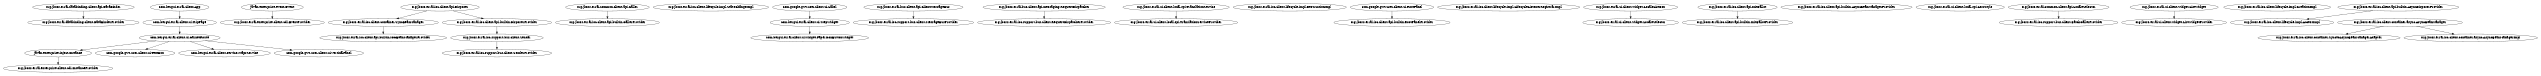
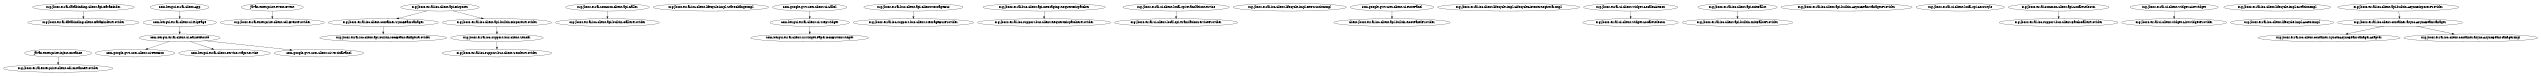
  digraph {
    "org.jboss.errai.databinding.client.api.DataBinder"
    "org.jboss.errai.databinding.client.DataBinderProvider"
    "javax.enterprise.inject.Instance"
    "org.jboss.errai.enterprise.client.cdi.InstanceProvider"
    "com.bergui.errai.client.ui.CarnetRoute"
    "com.google.gwt.user.client.ui.TextBox"
    "com.bergui.errai.client.service.MapsService"
    "com.google.gwt.user.client.ui.VerticalPanel"
    "javax.enterprise.event.Event"
    "org.jboss.errai.enterprise.client.cdi.EventProvider"
    "com.bergui.errai.client.ui.TripPage"
    "com.bergui.errai.client.App"
    "org.jboss.errai.ioc.support.bus.client.Sender"
    "org.jboss.errai.ioc.support.bus.client.SenderProvider"
    "org.jboss.errai.ioc.client.container.SyncBeanManager"
    "org.jboss.errai.ioc.client.api.builtin.IOCBeanManagerProvider"
    "org.jboss.errai.common.client.api.Caller"
    "org.jboss.errai.ioc.client.api.builtin.CallerProvider"
    "org.jboss.errai.ioc.client.lifecycle.impl.StateChangeImpl"
    "com.bergui.errai.client.ui.StepWidget"
    "com.bergui.errai.client.ui.widget.PaperIconButtonWidget"
    "com.google.gwt.user.client.ui.Label"
    "org.jboss.errai.bus.client.api.ClientMessageBus"
    "org.jboss.errai.ioc.support.bus.client.MessageBusProvider"
    "org.jboss.errai.bus.client.api.messaging.RequestDispatcher"
    "org.jboss.errai.ioc.support.bus.client.RequestDispatcherProvider"
    "org.jboss.errai.ui.client.local.spi.TranslationService"
    "org.jboss.errai.ui.client.local.spi.TranslationServiceProvider"
    "org.jboss.errai.ioc.client.lifecycle.impl.DestructionImpl"
    "com.google.gwt.user.client.ui.RootPanel"
-   "org.jboss.errai.ioc.client.api.builtin.RootPanelProvider"
+   "org.jboss.errai.ioc.client.api.builtin.RootPanelProvider" [label="client.jboss.errai.ioc.client.api.builtin.RootPanelProvider"]
    "org.jboss.errai.ioc.client.lifecycle.impl.LifecycleListenerRegistrarImpl"
    "org.jboss.errai.ui.client.widget.LocaleListBox"
    "org.jboss.errai.ui.client.widget.LocaleSelector"
    "org.jboss.errai.ioc.client.api.InitBallot"
    "org.jboss.errai.ioc.client.api.builtin.InitBallotProvider"
    "org.jboss.errai.ioc.client.api.builtin.AsyncBeanManagerProvider"
    "org.jboss.errai.ui.client.local.spi.LessStyle"
    "org.jboss.errai.ioc.client.api.builtin.DisposerProvider"
    "org.jboss.errai.ioc.client.api.Disposer"
    n41 [label="org.jboss.errai.common.client.api.LocaleSelector"]
    "org.jboss.errai.ioc.support.bus.client.BatchCallerProvider"
    "org.jboss.errai.ui.client.widget.ListWidget"
    "org.jboss.errai.ui.client.widget.ListWidgetProvider"
    "org.jboss.errai.ioc.client.lifecycle.impl.CreationImpl"
    "org.jboss.errai.ioc.client.lifecycle.impl.AccessImpl"
    "org.jboss.errai.ioc.client.container.async.AsyncBeanManager"
    "org.jboss.errai.ioc.client.container.SyncToAsyncBeanManagerAdapter"
    "org.jboss.errai.ioc.client.container.async.AsyncBeanManagerImpl"
    "org.jboss.errai.ioc.client.api.builtin.AsyncDisposerProvider"
    "org.jboss.errai.databinding.client.api.DataBinder" -> "org.jboss.errai.databinding.client.DataBinderProvider"
    "javax.enterprise.inject.Instance" -> "org.jboss.errai.enterprise.client.cdi.InstanceProvider"
-   "com.bergui.errai.client.ui.CarnetRoute" -> "javax.enterprise.inject.Instance"
    "com.bergui.errai.client.ui.CarnetRoute" -> "com.google.gwt.user.client.ui.TextBox"
    "com.bergui.errai.client.ui.CarnetRoute" -> "com.bergui.errai.client.service.MapsService"
    "com.bergui.errai.client.ui.CarnetRoute" -> "com.google.gwt.user.client.ui.VerticalPanel"
    "javax.enterprise.event.Event" -> "org.jboss.errai.enterprise.client.cdi.EventProvider"
    "com.bergui.errai.client.ui.TripPage" -> "com.bergui.errai.client.ui.CarnetRoute"
    "com.bergui.errai.client.App" -> "com.bergui.errai.client.ui.TripPage"
    "org.jboss.errai.ioc.support.bus.client.Sender" -> "org.jboss.errai.ioc.support.bus.client.SenderProvider"
    "org.jboss.errai.ioc.client.container.SyncBeanManager" -> "org.jboss.errai.ioc.client.api.builtin.IOCBeanManagerProvider"
    "org.jboss.errai.common.client.api.Caller" -> "org.jboss.errai.ioc.client.api.builtin.CallerProvider"
    "com.bergui.errai.client.ui.StepWidget" -> "com.bergui.errai.client.ui.widget.PaperIconButtonWidget"
    "com.google.gwt.user.client.ui.Label" -> "com.bergui.errai.client.ui.StepWidget"
    "org.jboss.errai.bus.client.api.ClientMessageBus" -> "org.jboss.errai.ioc.support.bus.client.MessageBusProvider"
    "org.jboss.errai.bus.client.api.messaging.RequestDispatcher" -> "org.jboss.errai.ioc.support.bus.client.RequestDispatcherProvider"
    "org.jboss.errai.ui.client.local.spi.TranslationService" -> "org.jboss.errai.ui.client.local.spi.TranslationServiceProvider"
    "com.google.gwt.user.client.ui.RootPanel" -> "org.jboss.errai.ioc.client.api.builtin.RootPanelProvider"
    "org.jboss.errai.ui.client.widget.LocaleListBox" -> "org.jboss.errai.ui.client.widget.LocaleSelector"
    "org.jboss.errai.ioc.client.api.InitBallot" -> "org.jboss.errai.ioc.client.api.builtin.InitBallotProvider"
    "org.jboss.errai.ioc.client.api.builtin.DisposerProvider" -> "org.jboss.errai.ioc.support.bus.client.Sender"
    "org.jboss.errai.ioc.client.api.Disposer" -> "org.jboss.errai.ioc.client.container.SyncBeanManager"
    "org.jboss.errai.ioc.client.api.Disposer" -> "org.jboss.errai.ioc.client.api.builtin.DisposerProvider"
    n41 -> "org.jboss.errai.ioc.support.bus.client.BatchCallerProvider"
    "org.jboss.errai.ui.client.widget.ListWidget" -> "org.jboss.errai.ui.client.widget.ListWidgetProvider"
    "org.jboss.errai.ioc.client.container.async.AsyncBeanManager" -> "org.jboss.errai.ioc.client.container.SyncToAsyncBeanManagerAdapter"
    "org.jboss.errai.ioc.client.container.async.AsyncBeanManager" -> "org.jboss.errai.ioc.client.container.async.AsyncBeanManagerImpl"
-   "org.jboss.errai.ioc.client.api.builtin.AsyncDisposerProvider" -> "org.jboss.errai.ioc.client.lifecycle.impl.AccessImpl"
+   "org.jboss.errai.ioc.client.api.builtin.AsyncDisposerProvider" -> "org.jboss.errai.ioc.client.container.async.AsyncBeanManager"
  }
